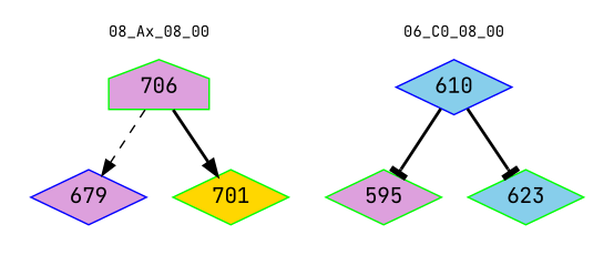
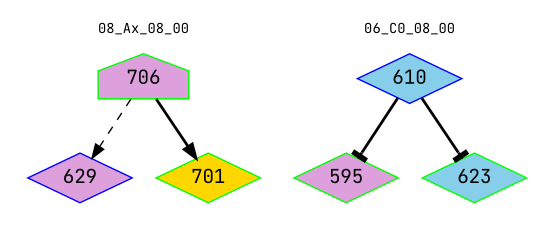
  digraph {
    fontname="JetBrains Mono"
    node [color=green fillcolor=plum fontname="JetBrains Mono" shape=diamond style=filled]
    edge [arrowhead=normal color=black fontname="JetBrains Mono" style=bold]
    n1 [label=706 shape=house]
-   n2 [color=blue label=679]
+   n2 [color=blue label=629]
    n3 [fillcolor=gold label=701]
    n4 [color=blue fillcolor=skyblue label=610]
    n5 [label=595]
    n6 [fillcolor=skyblue label=623]
    subgraph cluster_1 {
      color=white
      fontsize=10
      label="08_Ax_08_00"
      n1
      n2
      n3
    }
    subgraph cluster_2 {
      color=white
      fontsize=10
      label="06_C0_08_00"
      n4
      n5
      n6
    }
    n1 -> n2 [style=dashed]
    n1 -> n3
    n4 -> n5 [arrowhead=tee]
    n4 -> n6 [arrowhead=tee]
  }
